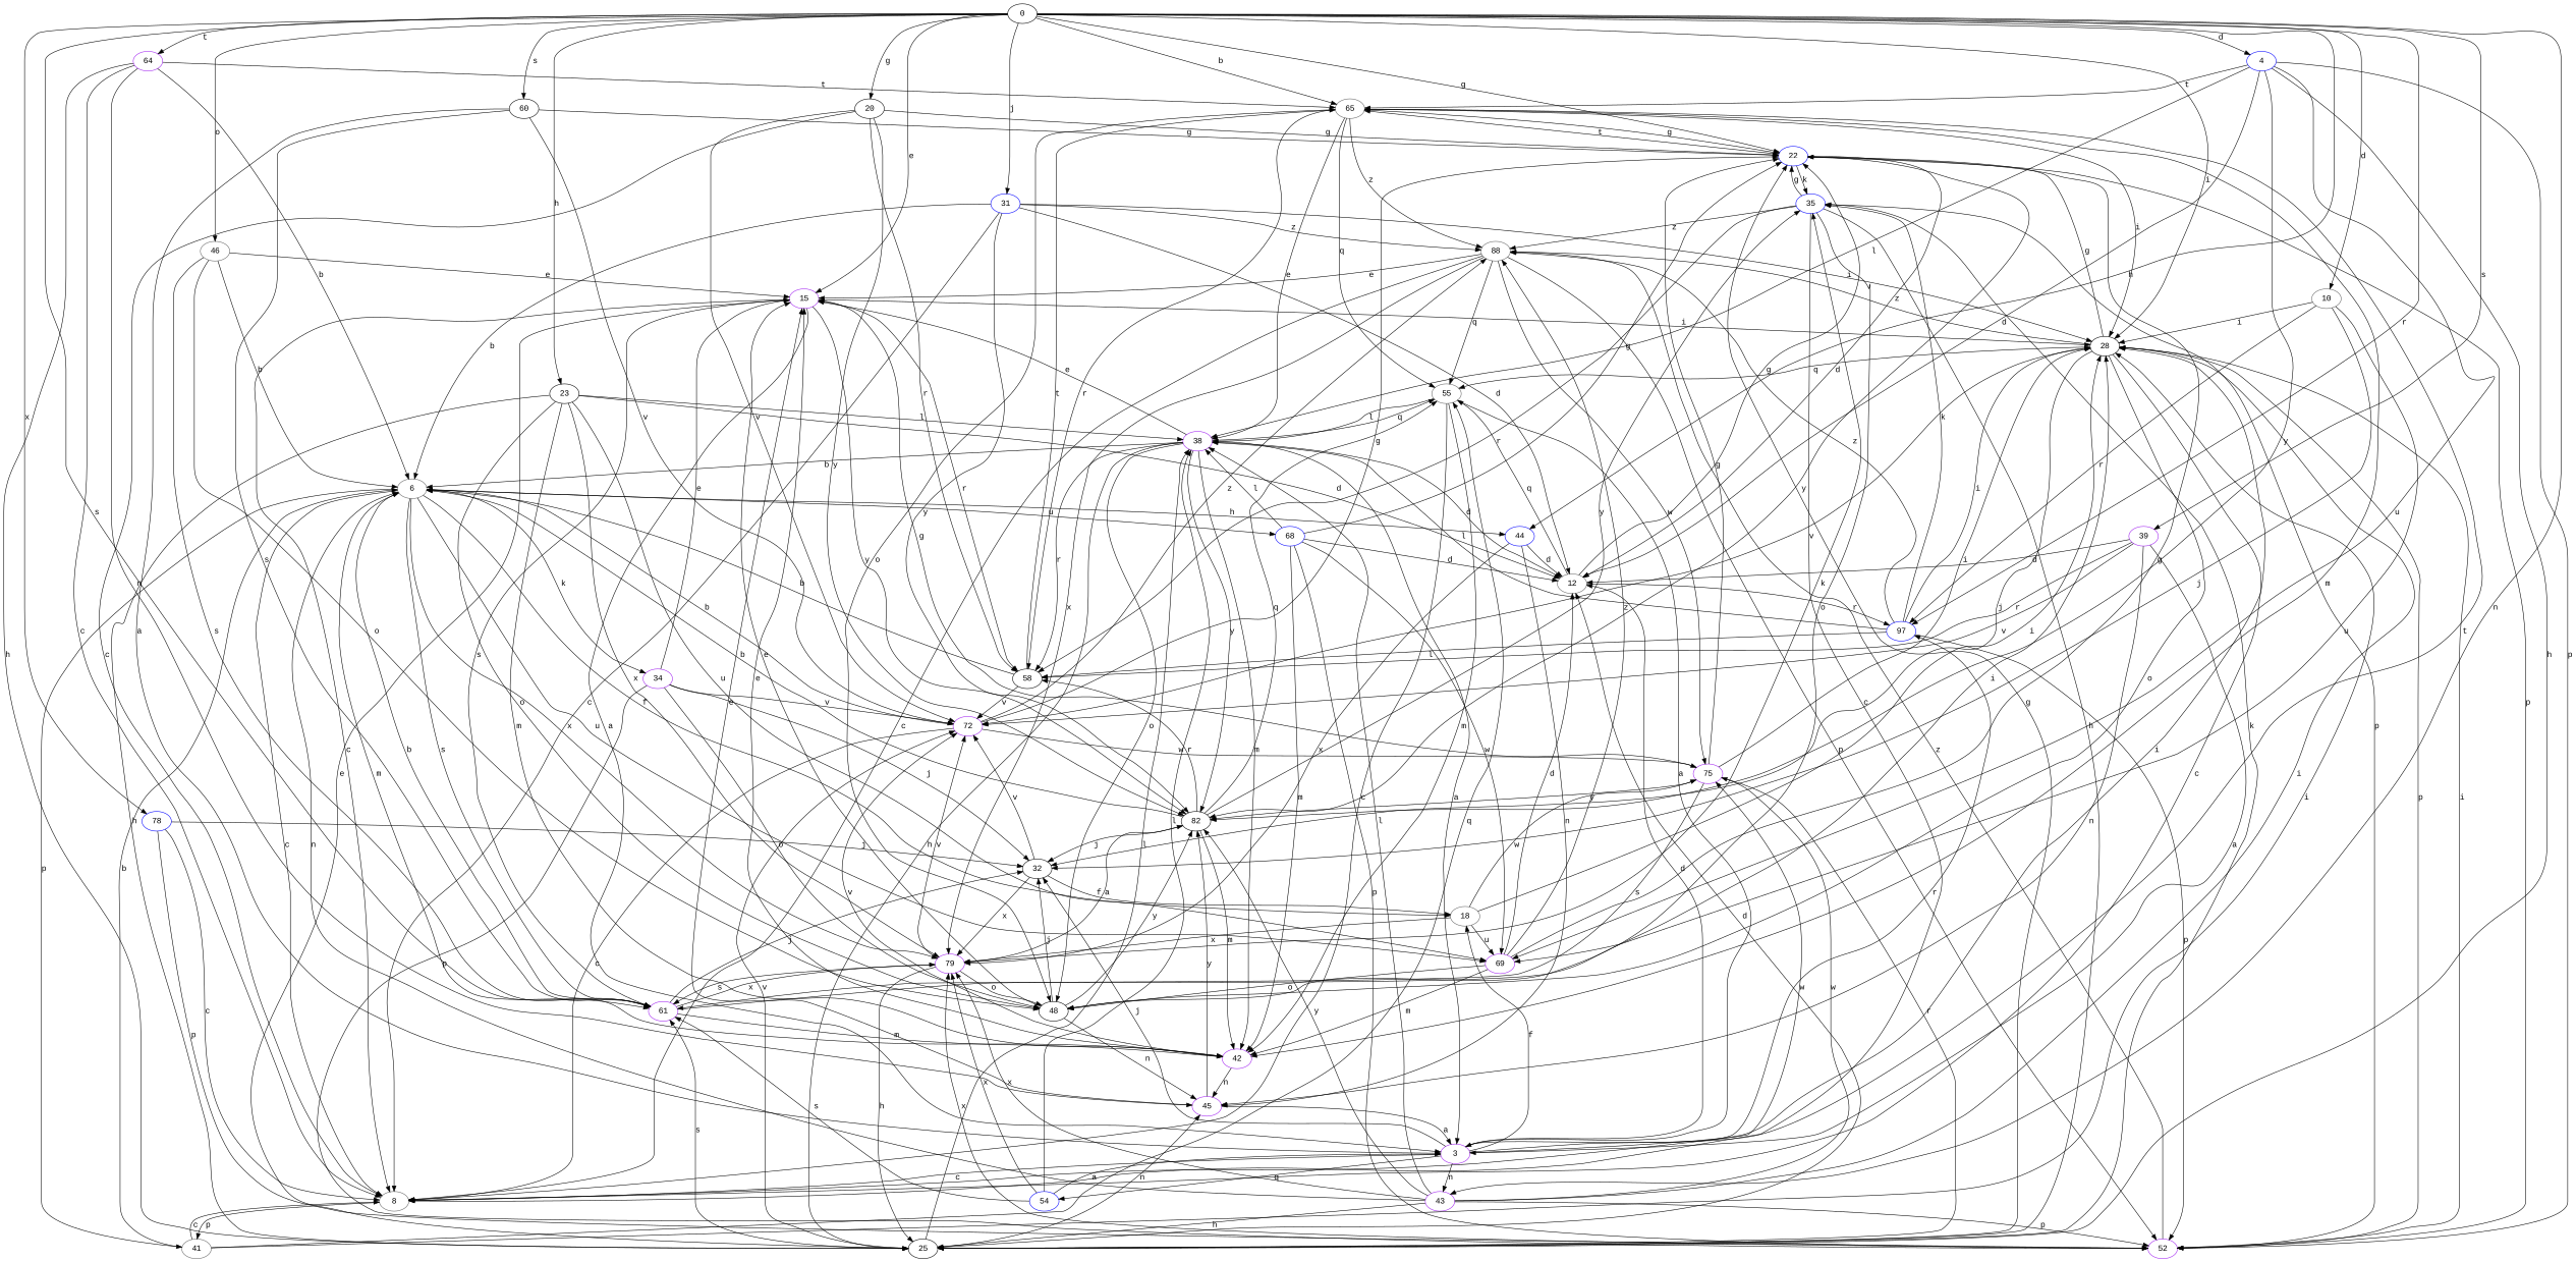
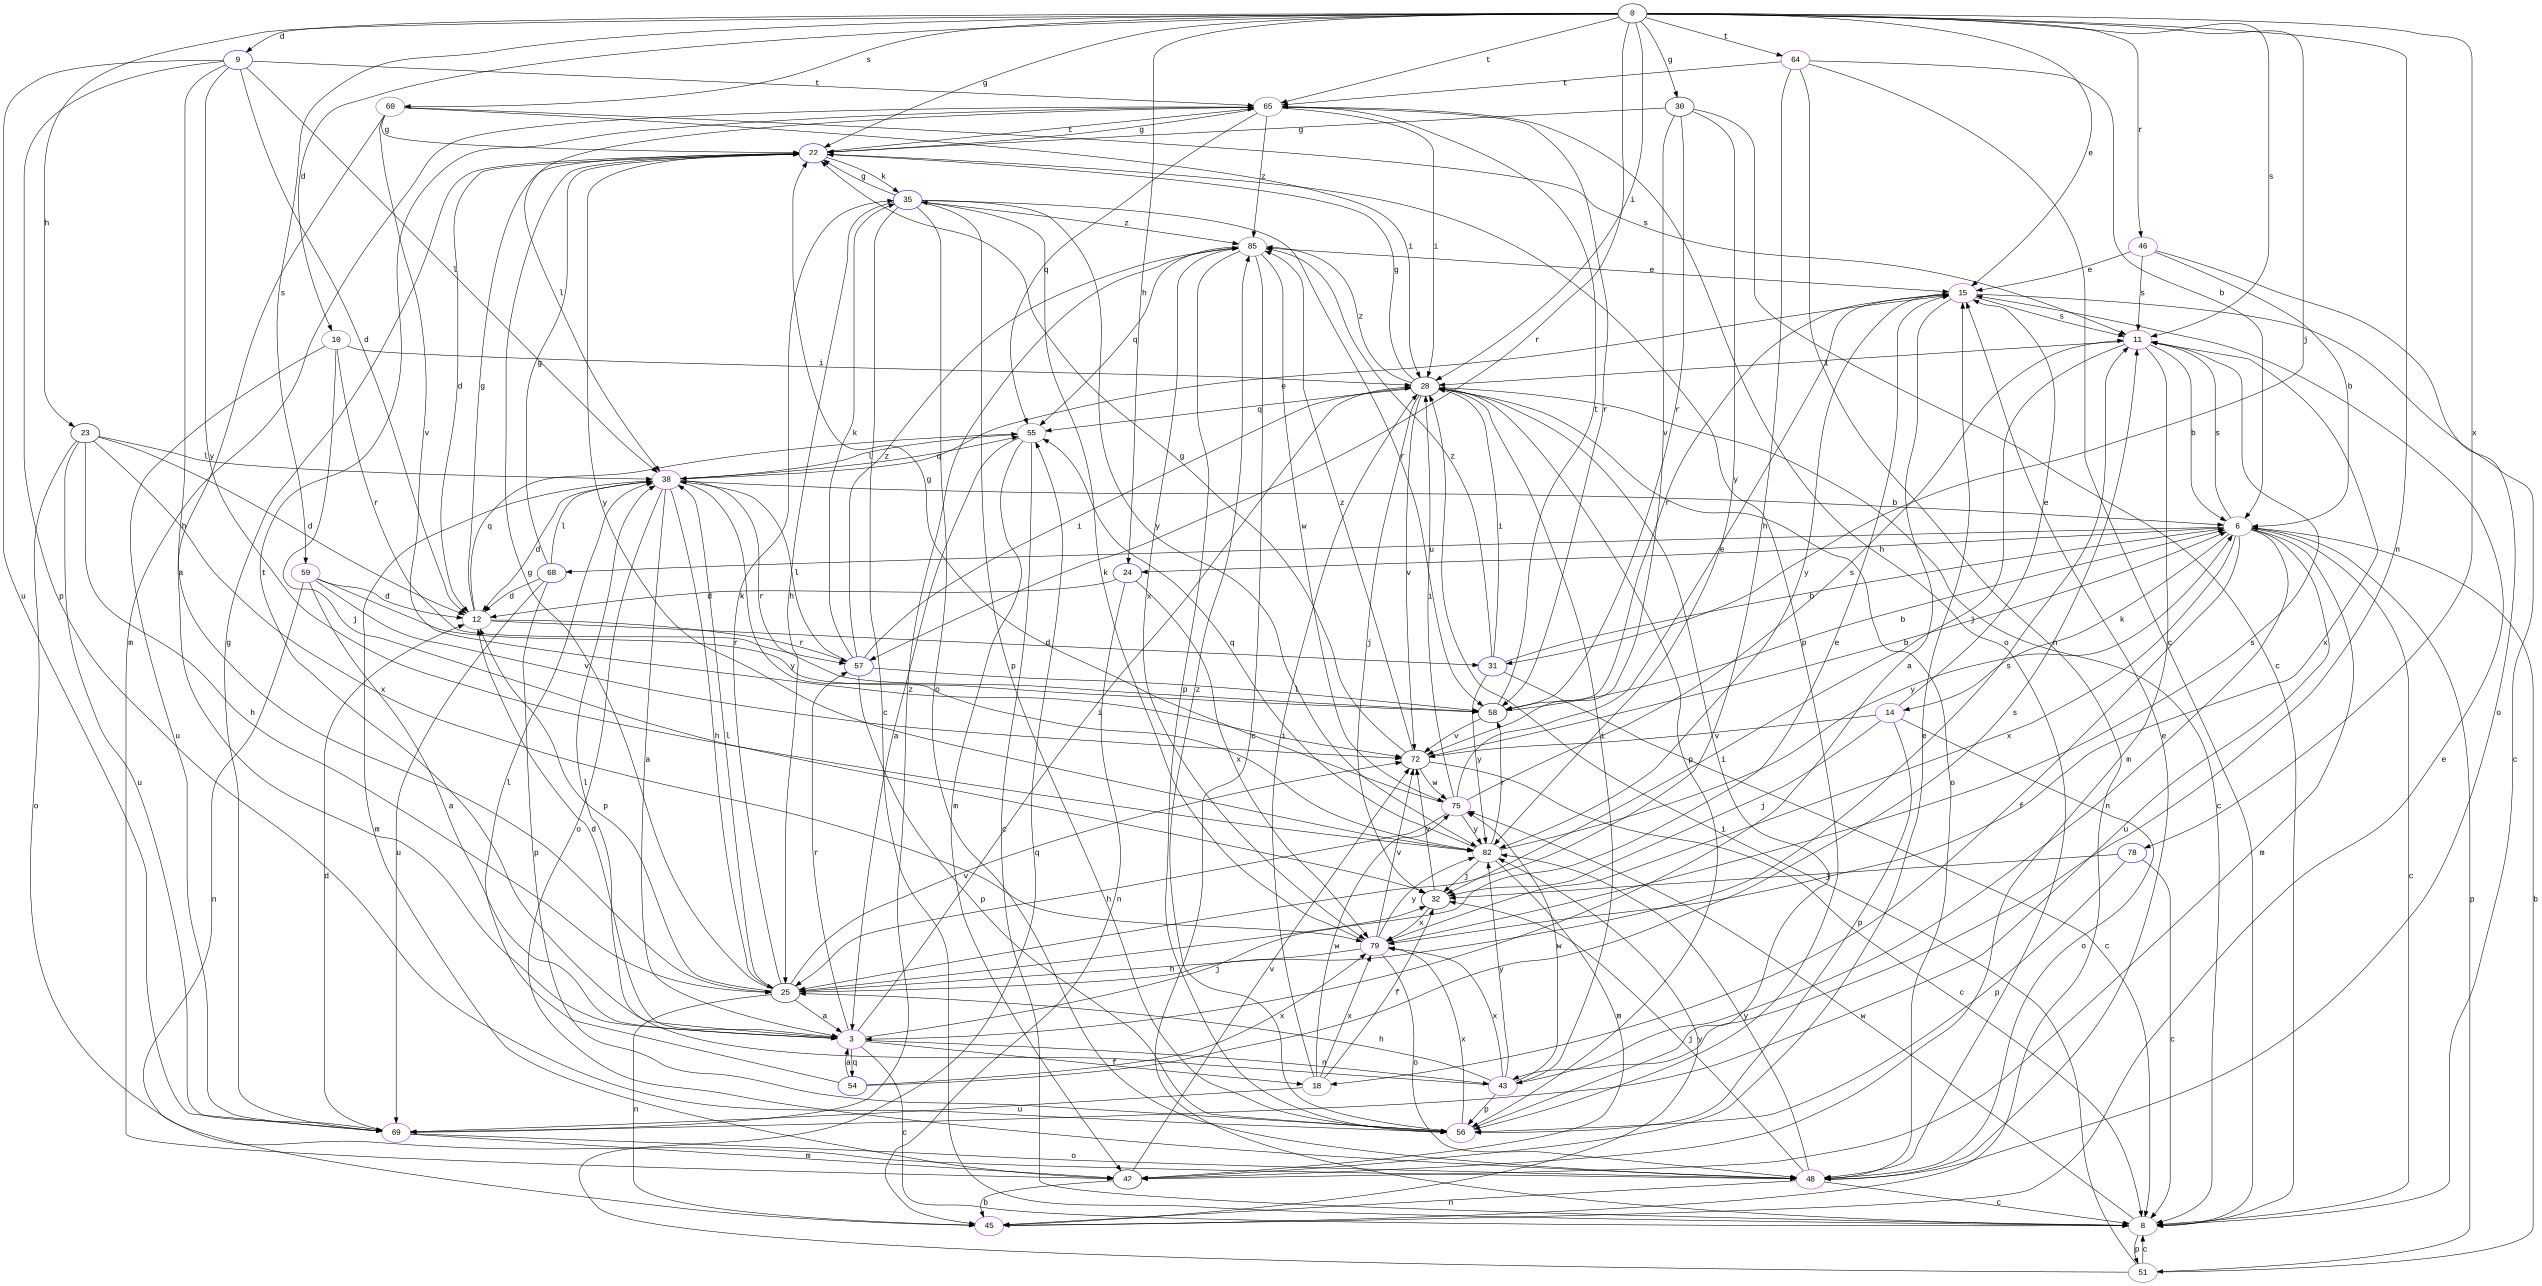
  strict digraph {
    fontname="Liberation Mono"
    node [color=purple fontname="Liberation Mono"]
    edge [fontname="Liberation Mono"]
    0 [color=black]
-   9 [color=blue label=4]
+   9 [color=blue]
    10 [color=gray40]
    15
-   20 [color=black]
+   20 [color=black label=30]
    22 [color=blue]
    23 [color=black]
-   24 [color=blue label=44]
+   24 [color=blue]
    28 [color=black]
    31 [color=blue]
    43
-   46 [color=gray40]
-   57 [color=blue label=97]
-   59 [label=39]
-   60 [color=black]
-   61
+   46
+   57 [color=blue]
+   59
+   60 [color=gray40]
+   61 [label=11]
    64
    65 [color=gray40]
    78 [color=blue]
    12 [color=gray40]
    69
    25 [color=black]
    38
-   52
-   82 [color=black]
+   52 [label=56]
+   82 [color=gray40]
    32 [color=black]
    3
    8 [color=gray40]
    58 [color=black]
-   72
+   72 [color=black]
    35 [color=blue]
-   42
+   42 [color=black]
    79
-   48 [color=black]
+   48
    45
    55 [color=gray40]
-   85 [color=gray40 label=88]
+   85 [color=gray40]
    6 [color=gray40]
    75
    18 [color=gray40]
    54 [color=blue]
-   51 [color=gray40 label=41]
-   34
+   51 [color=gray40]
+   34 [label=14]
    68 [color=blue]
    0 -> 9 [label=d]
    0 -> 10 [label=d]
    0 -> 15 [label=e]
    0 -> 20 [label=g]
    0 -> 22 [label=g]
    0 -> 23 [label=h]
    0 -> 24 [label=h]
    0 -> 28 [label=i]
    0 -> 31 [label=j]
    0 -> 43 [label=n]
-   0 -> 46 [label=o]
+   0 -> 46 [label=r]
    0 -> 57 [label=r]
    0 -> 59 [label=s]
    0 -> 60 [label=s]
    0 -> 61 [label=s]
    0 -> 64 [label=t]
-   0 -> 65 [label=b]
+   0 -> 65 [label=t]
    0 -> 78 [label=x]
    9 -> 65 [label=t]
    9 -> 12 [label=d]
    9 -> 69 [label=u]
    9 -> 25 [label=h]
    9 -> 38 [label=l]
    9 -> 52 [label=p]
    9 -> 82 [label=y]
    10 -> 28 [label=i]
    10 -> 57 [label=r]
    10 -> 69 [label=u]
    10 -> 32 [label=j]
    15 -> 61 [label=s]
    15 -> 82 [label=y]
    15 -> 3 [label=a]
    15 -> 8 [label=c]
    15 -> 58 [label=r]
    20 -> 22 [label=g]
    20 -> 82 [label=y]
    20 -> 8 [label=c]
    20 -> 58 [label=r]
    20 -> 72 [label=v]
    22 -> 65 [label=t]
    22 -> 12 [label=d]
    22 -> 52 [label=p]
    22 -> 82 [label=y]
    22 -> 35 [label=k]
    23 -> 12 [label=d]
    23 -> 69 [label=u]
    23 -> 25 [label=h]
    23 -> 38 [label=l]
-   23 -> 42 [label=m]
    23 -> 79 [label=x]
    23 -> 48 [label=o]
    24 -> 12 [label=d]
    24 -> 79 [label=x]
    24 -> 45 [label=n]
    28 -> 22 [label=g]
    28 -> 52 [label=p]
    28 -> 32 [label=j]
    28 -> 8 [label=c]
    28 -> 72 [label=v]
    28 -> 48 [label=o]
    28 -> 55 [label=q]
    28 -> 85 [label=z]
    31 -> 28 [label=i]
-   31 -> 12 [label=d]
+   12 -> 31 [label=d]
    31 -> 82 [label=y]
    31 -> 8 [label=c]
    31 -> 85 [label=z]
    31 -> 6 [label=b]
    43 -> 28 [label=i]
    43 -> 25 [label=h]
    43 -> 38 [label=l]
    43 -> 52 [label=p]
    43 -> 82 [label=y]
    43 -> 79 [label=x]
    43 -> 75 [label=w]
    46 -> 15 [label=e]
    46 -> 61 [label=s]
    46 -> 48 [label=o]
    46 -> 6 [label=b]
    57 -> 28 [label=i]
    57 -> 38 [label=l]
    57 -> 52 [label=p]
    57 -> 58 [label=l]
    57 -> 35 [label=k]
    57 -> 85 [label=z]
    59 -> 12 [label=d]
    59 -> 3 [label=a]
    59 -> 58 [label=r]
    59 -> 72 [label=v]
    59 -> 45 [label=n]
    60 -> 22 [label=g]
-   15 -> 28 [label=i]
+   60 -> 28 [label=i]
    60 -> 61 [label=s]
    60 -> 3 [label=a]
    60 -> 72 [label=v]
    61 -> 28 [label=i]
    61 -> 32 [label=j]
    61 -> 42 [label=m]
    61 -> 79 [label=x]
    61 -> 6 [label=b]
    64 -> 65 [label=t]
    64 -> 25 [label=h]
    64 -> 8 [label=c]
    64 -> 45 [label=n]
    64 -> 6 [label=b]
    65 -> 22 [label=g]
    65 -> 28 [label=i]
-   65 -> 38 [label=e]
+   65 -> 38 [label=l]
    65 -> 58 [label=r]
    65 -> 42 [label=m]
    65 -> 48 [label=o]
    65 -> 55 [label=q]
    65 -> 85 [label=z]
    78 -> 52 [label=p]
    78 -> 32 [label=j]
    78 -> 8 [label=c]
    12 -> 22 [label=g]
    12 -> 57 [label=r]
    12 -> 55 [label=q]
    69 -> 22 [label=g]
    69 -> 12 [label=d]
    69 -> 42 [label=m]
    69 -> 48 [label=o]
    69 -> 85 [label=z]
    25 -> 15 [label=e]
    25 -> 22 [label=g]
    25 -> 61 [label=s]
-   25 -> 12 [label=d]
+   25 -> 12 [label=p]
    25 -> 38 [label=l]
-   45 -> 3 [label=a]
+   25 -> 3 [label=a]
    25 -> 72 [label=v]
    25 -> 35 [label=k]
    25 -> 45 [label=n]
    38 -> 15 [label=e]
    38 -> 12 [label=d]
    38 -> 25 [label=h]
    38 -> 82 [label=y]
    38 -> 3 [label=a]
    38 -> 58 [label=r]
    38 -> 42 [label=m]
    38 -> 48 [label=o]
    38 -> 55 [label=q]
    38 -> 6 [label=b]
    52 -> 28 [label=i]
    52 -> 79 [label=x]
    52 -> 85 [label=z]
    82 -> 32 [label=j]
    82 -> 58 [label=r]
    82 -> 42 [label=m]
    82 -> 55 [label=q]
-   82 -> 6 [label=b]
+   82 -> 6 [label=y]
    32 -> 72 [label=v]
    32 -> 79 [label=x]
-   32 -> 18 [label=f]
+   18 -> 32 [label=f]
    3 -> 28 [label=i]
    3 -> 43 [label=n]
    3 -> 57 [label=r]
    3 -> 65 [label=t]
    3 -> 12 [label=d]
    3 -> 32 [label=j]
    3 -> 8 [label=c]
    3 -> 18 [label=f]
    3 -> 54 [label=q]
    8 -> 75 [label=w]
    8 -> 51 [label=p]
    58 -> 65 [label=t]
    58 -> 72 [label=v]
    58 -> 6 [label=b]
    72 -> 22 [label=g]
    72 -> 8 [label=c]
    72 -> 85 [label=z]
    72 -> 6 [label=b]
    72 -> 75 [label=w]
    35 -> 22 [label=g]
    35 -> 25 [label=h]
    35 -> 52 [label=p]
-   82 -> 35 [label=y]
+   35 -> 82 [label=y]
    35 -> 8 [label=c]
    35 -> 58 [label=r]
    35 -> 48 [label=o]
    35 -> 85 [label=z]
    42 -> 15 [label=e]
    42 -> 72 [label=v]
-   42 -> 45 [label=n]
+   42 -> 45 [label=b]
    79 -> 61 [label=s]
    79 -> 25 [label=h]
-   79 -> 82 [label=a]
+   79 -> 82 [label=y]
    79 -> 72 [label=v]
    79 -> 35 [label=k]
    79 -> 48 [label=o]
    48 -> 15 [label=e]
    48 -> 82 [label=y]
    48 -> 32 [label=j]
+   48 -> 8 [label=c]
    48 -> 45 [label=n]
    45 -> 15 [label=e]
    45 -> 82 [label=y]
    55 -> 38 [label=l]
    55 -> 3 [label=a]
    55 -> 8 [label=c]
    55 -> 42 [label=m]
    85 -> 15 [label=e]
    85 -> 52 [label=p]
    85 -> 8 [label=c]
    85 -> 79 [label=x]
    85 -> 55 [label=q]
    85 -> 75 [label=w]
    6 -> 24 [label=h]
-   43 -> 6 [label=n]
+   6 -> 43 [label=n]
    6 -> 61 [label=s]
    6 -> 69 [label=u]
    6 -> 8 [label=c]
    6 -> 42 [label=m]
    6 -> 79 [label=x]
    6 -> 18 [label=f]
    6 -> 51 [label=p]
    6 -> 34 [label=k]
    6 -> 68 [label=u]
-   75 -> 15 [label=g]
+   75 -> 15 [label=e]
    75 -> 22 [label=g]
    75 -> 28 [label=i]
    75 -> 61 [label=s]
-   75 -> 25 [label=r]
+   75 -> 25 [label=h]
    75 -> 82 [label=y]
    18 -> 28 [label=i]
    18 -> 69 [label=u]
    18 -> 79 [label=x]
    18 -> 75 [label=w]
    54 -> 61 [label=s]
    54 -> 38 [label=l]
    54 -> 3 [label=a]
    54 -> 79 [label=x]
    51 -> 28 [label=i]
    51 -> 8 [label=c]
    51 -> 55 [label=q]
    51 -> 6 [label=b]
    34 -> 15 [label=e]
    34 -> 52 [label=p]
    34 -> 32 [label=j]
    34 -> 72 [label=v]
    34 -> 48 [label=o]
    68 -> 22 [label=g]
    68 -> 12 [label=d]
-   68 -> 69 [label=w]
+   68 -> 69 [label=u]
    68 -> 38 [label=l]
    68 -> 52 [label=p]
-   68 -> 42 [label=m]
  }
